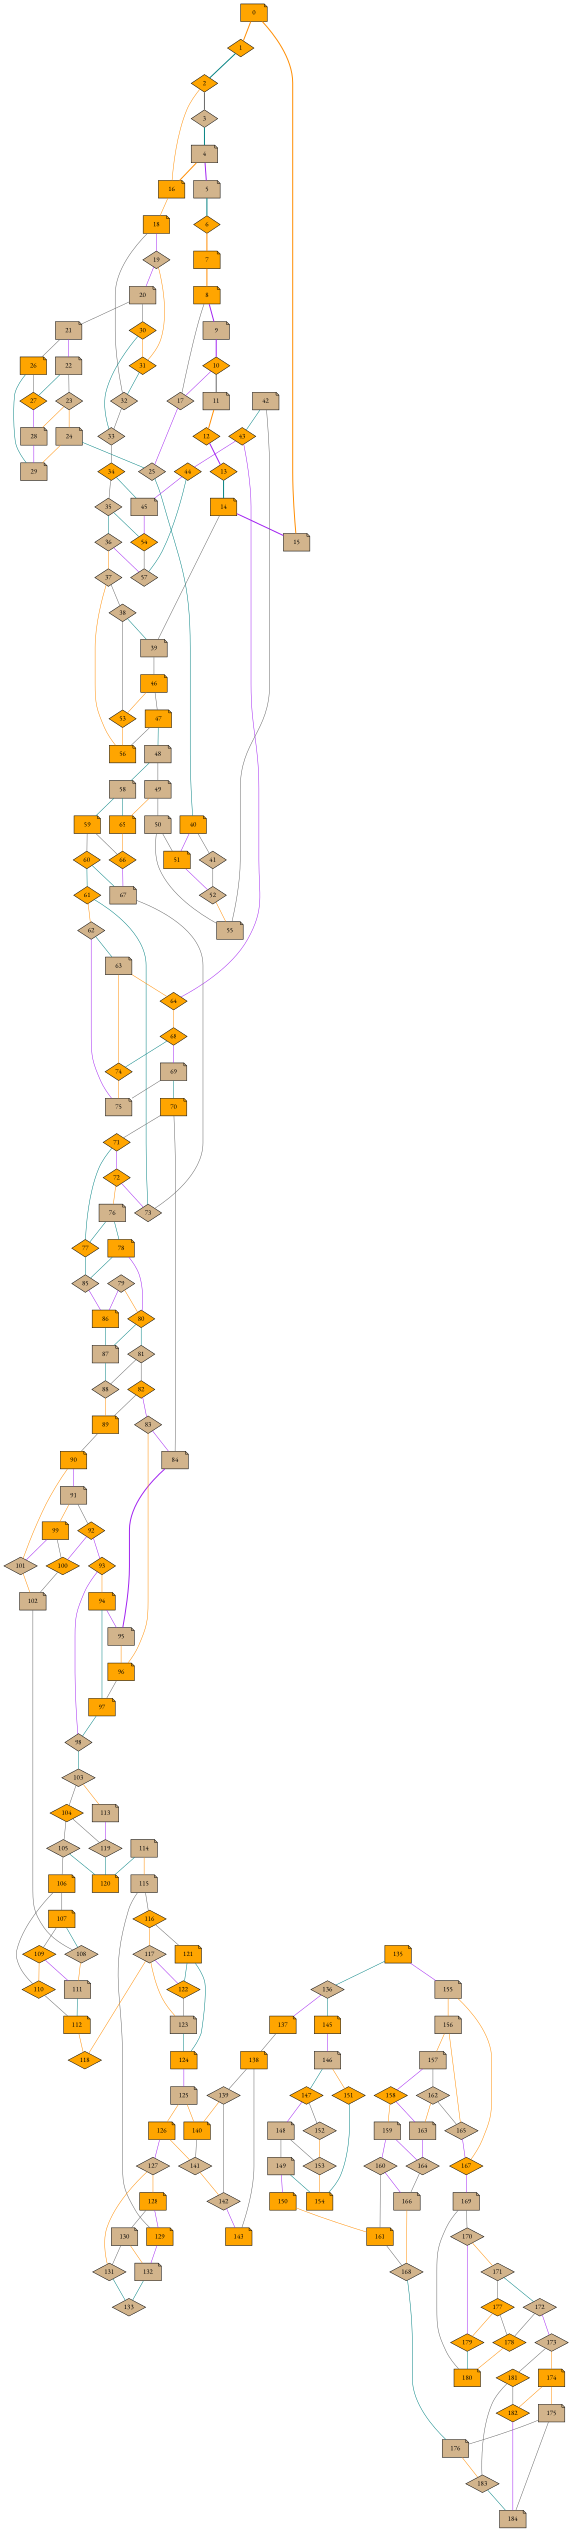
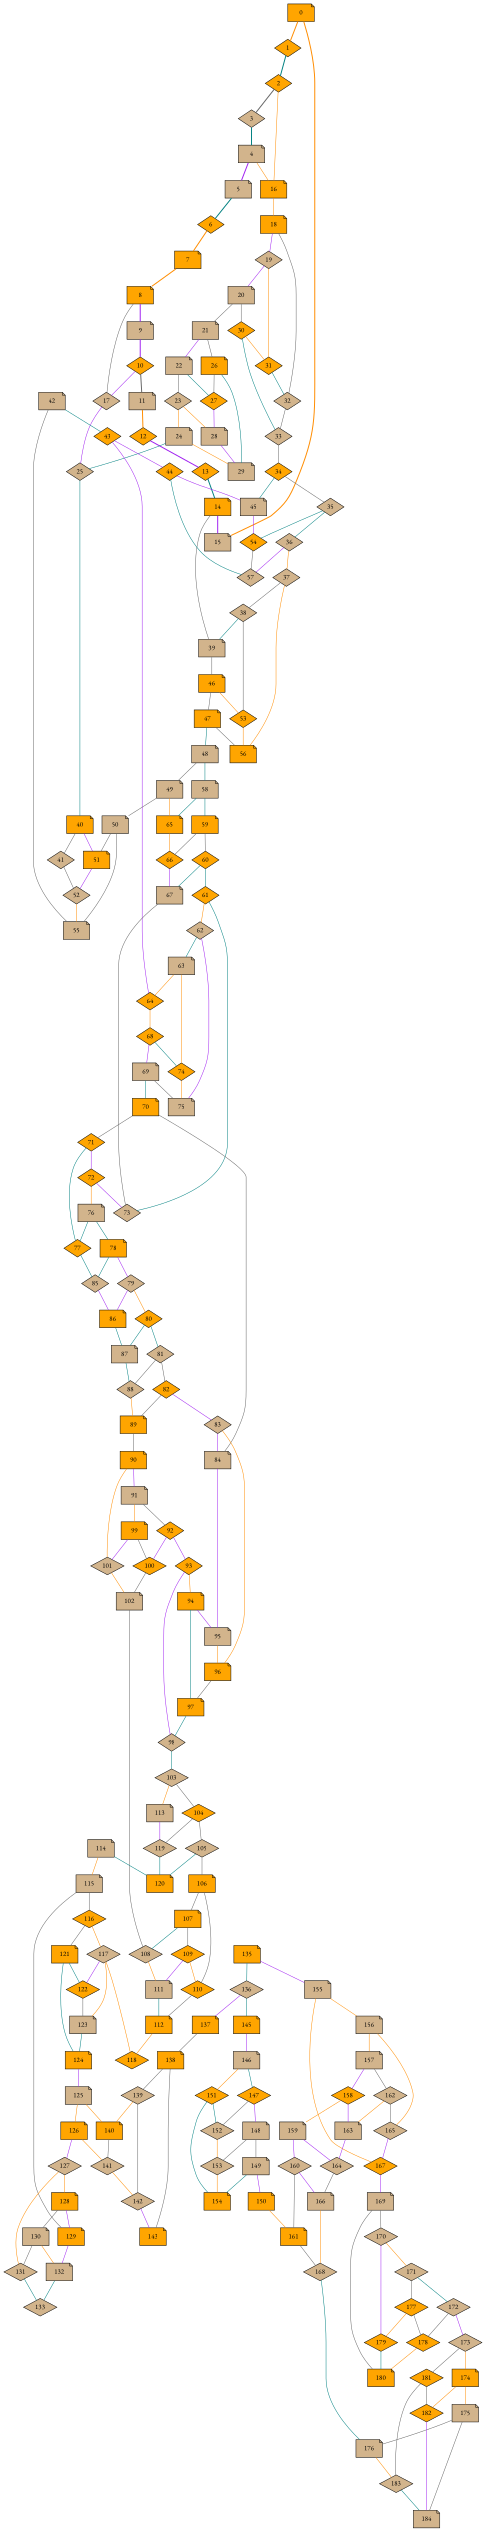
  graph {
    fontname="EB Garamond"
    node [fillcolor=tan fontname="EB Garamond" shape=note style=filled]
    edge [color=gray40 fontname="EB Garamond"]
    0 [fillcolor=orange]
    1 [fillcolor=orange shape=diamond]
    15
    2 [fillcolor=orange shape=diamond]
    3 [shape=diamond]
    16 [fillcolor=orange]
    4
    18 [fillcolor=orange]
    5
    19 [shape=diamond]
    32 [shape=diamond]
    6 [fillcolor=orange shape=diamond]
    7 [fillcolor=orange]
    8 [fillcolor=orange]
    9
    17 [shape=diamond]
    10 [fillcolor=orange shape=diamond]
    25 [shape=diamond]
    11
    40 [fillcolor=orange]
    12 [fillcolor=orange shape=diamond]
    13 [fillcolor=orange shape=diamond]
    14 [fillcolor=orange]
    39
    46 [fillcolor=orange]
    53 [fillcolor=orange shape=diamond]
    47 [fillcolor=orange]
    20
    31 [fillcolor=orange shape=diamond]
    33 [shape=diamond]
    41 [shape=diamond]
    51 [fillcolor=orange]
    21
    30 [fillcolor=orange shape=diamond]
    34 [fillcolor=orange shape=diamond]
    22
    26 [fillcolor=orange]
    23 [shape=diamond]
    27 [fillcolor=orange shape=diamond]
    29
    24
    28
    52 [shape=diamond]
    35 [shape=diamond]
    45
    36 [shape=diamond]
    54 [fillcolor=orange shape=diamond]
    37 [shape=diamond]
    57 [shape=diamond]
    38 [shape=diamond]
    56 [fillcolor=orange]
    48
    43 [fillcolor=orange shape=diamond]
    42
    55
    44 [fillcolor=orange shape=diamond]
    64 [fillcolor=orange shape=diamond]
    68 [fillcolor=orange shape=diamond]
    74 [fillcolor=orange shape=diamond]
    69
    49
    58
    50
    65 [fillcolor=orange]
    59 [fillcolor=orange]
    66 [fillcolor=orange shape=diamond]
    60 [fillcolor=orange shape=diamond]
    67
    61 [fillcolor=orange shape=diamond]
    62 [shape=diamond]
    73 [shape=diamond]
    63
    75
    70 [fillcolor=orange]
    71 [fillcolor=orange shape=diamond]
    84
    72 [fillcolor=orange shape=diamond]
    77 [fillcolor=orange shape=diamond]
    95
    76
    85 [shape=diamond]
    96 [fillcolor=orange]
    78 [fillcolor=orange]
    86 [fillcolor=orange]
    79 [shape=diamond]
    80 [fillcolor=orange shape=diamond]
    87
    81 [shape=diamond]
    82 [fillcolor=orange shape=diamond]
    88 [shape=diamond]
    83 [shape=diamond]
    89 [fillcolor=orange]
    90 [fillcolor=orange]
    97 [fillcolor=orange]
    91
    101 [shape=diamond]
    98 [shape=diamond]
    92 [fillcolor=orange shape=diamond]
    99 [fillcolor=orange]
    102
    93 [fillcolor=orange shape=diamond]
    100 [fillcolor=orange shape=diamond]
    108 [shape=diamond]
    94 [fillcolor=orange]
    103 [shape=diamond]
    104 [fillcolor=orange shape=diamond]
    113
    105 [shape=diamond]
    119 [shape=diamond]
    111
    112 [fillcolor=orange]
    106 [fillcolor=orange]
    120 [fillcolor=orange]
    114
    115
    107 [fillcolor=orange]
    110 [fillcolor=orange shape=diamond]
    109 [fillcolor=orange shape=diamond]
    118 [fillcolor=orange shape=diamond]
    124 [fillcolor=orange]
    123
    116 [fillcolor=orange shape=diamond]
    129 [fillcolor=orange]
    117 [shape=diamond]
    121 [fillcolor=orange]
    132
    122 [fillcolor=orange shape=diamond]
    133 [shape=diamond]
    125
    126 [fillcolor=orange]
    140 [fillcolor=orange]
    127 [shape=diamond]
    141 [shape=diamond]
    128 [fillcolor=orange]
    131 [shape=diamond]
    142 [shape=diamond]
    130
    143 [fillcolor=orange]
    135 [fillcolor=orange]
    136 [shape=diamond]
    155
    150 [fillcolor=orange]
    161 [fillcolor=orange]
    137 [fillcolor=orange]
    145 [fillcolor=orange]
    156
    167 [fillcolor=orange shape=diamond]
    168 [shape=diamond]
    138 [fillcolor=orange]
    146
    157
    165 [shape=diamond]
    169
    139 [shape=diamond]
    147 [fillcolor=orange shape=diamond]
    151 [fillcolor=orange shape=diamond]
    148
    152 [shape=diamond]
    154 [fillcolor=orange]
    149
    153 [shape=diamond]
    176
    158 [fillcolor=orange shape=diamond]
    162 [shape=diamond]
    170 [shape=diamond]
    180 [fillcolor=orange]
    159
    163
    160 [shape=diamond]
    164 [shape=diamond]
    166
    183 [shape=diamond]
    171 [shape=diamond]
    179 [fillcolor=orange shape=diamond]
    184
    172 [shape=diamond]
    177 [fillcolor=orange shape=diamond]
    173 [shape=diamond]
    178 [fillcolor=orange shape=diamond]
    174 [fillcolor=orange]
    181 [fillcolor=orange shape=diamond]
    175
    182 [fillcolor=orange shape=diamond]
    0 -- 1 [color=darkorange style=bold]
    0 -- 15 [color=darkorange style=bold]
    1 -- 2 [color=teal style=bold]
    2 -- 3 [style=bold]
    2 -- 16 [color=darkorange]
    3 -- 4 [color=teal style=bold]
    16 -- 18 [color=darkorange]
-   4 -- 16 [color=darkorange style=bold]
+   4 -- 16 [color=darkorange]
    4 -- 5 [color=purple style=bold]
    18 -- 19 [color=purple]
    18 -- 32
    5 -- 6 [color=teal style=bold]
    19 -- 20 [color=purple]
    19 -- 31 [color=darkorange]
    32 -- 33
    6 -- 7 [color=darkorange style=bold]
    7 -- 8 [color=darkorange style=bold]
    8 -- 9 [color=purple style=bold]
    8 -- 17
    9 -- 10 [color=purple style=bold]
    17 -- 25 [color=purple]
    10 -- 17 [color=purple]
    10 -- 11 [style=bold]
    25 -- 40 [color=teal]
    11 -- 12 [color=darkorange style=bold]
    40 -- 41
    40 -- 51 [color=purple]
    12 -- 13 [color=purple style=bold]
    13 -- 14 [color=teal style=bold]
    14 -- 15 [color=purple style=bold]
    14 -- 39
    39 -- 46
    46 -- 53 [color=darkorange]
    46 -- 47
    53 -- 56 [color=darkorange]
    47 -- 56
    47 -- 48 [color=teal]
    20 -- 21
    20 -- 30
    31 -- 32 [color=teal]
    33 -- 34
    41 -- 52
    51 -- 52 [color=purple]
    21 -- 22 [color=purple]
    21 -- 26
    30 -- 31 [color=darkorange]
    30 -- 33 [color=teal]
    34 -- 35
    34 -- 45 [color=teal]
    22 -- 23
    22 -- 27 [color=teal]
    26 -- 27
    26 -- 29 [color=teal]
    23 -- 24 [color=darkorange]
    23 -- 28 [color=darkorange]
    27 -- 28 [color=purple]
    24 -- 25 [color=teal]
    24 -- 29 [color=darkorange]
    28 -- 29 [color=purple]
    52 -- 55 [color=darkorange]
    35 -- 36 [color=teal]
    35 -- 54 [color=teal]
    45 -- 54 [color=purple]
    36 -- 37 [color=darkorange]
    36 -- 57 [color=purple]
    54 -- 57
    37 -- 38
    37 -- 56 [color=darkorange]
    38 -- 39 [color=teal]
    38 -- 53
    48 -- 49
    48 -- 58 [color=teal]
    43 -- 44 [color=purple]
    43 -- 64 [color=purple]
    42 -- 43 [color=teal]
    42 -- 55
    44 -- 45 [color=purple]
    44 -- 57 [color=teal]
    64 -- 68 [color=darkorange]
    68 -- 74 [color=teal]
    68 -- 69 [color=purple]
    74 -- 75 [color=darkorange]
    69 -- 75
    69 -- 70 [color=teal]
    49 -- 50
    49 -- 65 [color=darkorange]
    58 -- 65 [color=teal]
    58 -- 59 [color=teal]
    50 -- 51
    50 -- 55
    65 -- 66 [color=darkorange]
    59 -- 66
    59 -- 60
    66 -- 67 [color=purple]
    60 -- 67 [color=teal]
    60 -- 61 [color=teal]
    67 -- 73
    61 -- 62 [color=darkorange]
    61 -- 73 [color=teal]
    62 -- 63 [color=teal]
    62 -- 75 [color=purple]
    63 -- 64 [color=darkorange]
    63 -- 74 [color=darkorange]
    70 -- 71
    70 -- 84
    71 -- 72 [color=purple]
    71 -- 77 [color=teal]
-   84 -- 95 [color=purple style=bold]
+   84 -- 95 [color=purple]
    72 -- 73 [color=purple]
    72 -- 76 [color=darkorange]
    77 -- 85 [color=teal]
    95 -- 96 [color=darkorange]
    76 -- 77 [color=teal]
    76 -- 78 [color=teal]
    85 -- 86 [color=purple]
    96 -- 97
    78 -- 85 [color=teal]
-   78 -- 80 [color=purple]
+   78 -- 79 [color=purple]
    86 -- 87 [color=teal]
    79 -- 86 [color=purple]
    79 -- 80 [color=darkorange]
    80 -- 87 [color=teal]
    80 -- 81 [color=teal]
    87 -- 88 [color=teal]
    81 -- 82
    81 -- 88
    82 -- 83 [color=purple]
    82 -- 89
    88 -- 89 [color=darkorange]
    83 -- 84 [color=purple]
    83 -- 96 [color=darkorange]
    89 -- 90
    90 -- 91 [color=purple]
    90 -- 101 [color=darkorange]
    97 -- 98 [color=teal]
    91 -- 92
    91 -- 99 [color=darkorange]
    101 -- 102 [color=darkorange]
    98 -- 103 [color=teal]
    92 -- 93 [color=purple]
    92 -- 100 [color=purple]
    99 -- 101 [color=purple]
    99 -- 100
    102 -- 108
    93 -- 98 [color=purple]
    93 -- 94 [color=darkorange]
    100 -- 102
    108 -- 111 [color=darkorange]
    94 -- 95 [color=purple]
    94 -- 97 [color=teal]
    103 -- 104
    103 -- 113 [color=darkorange]
    104 -- 105
    104 -- 119
    113 -- 119 [color=purple]
    105 -- 106
    105 -- 120 [color=teal]
    119 -- 120 [color=teal]
    111 -- 112 [color=teal]
    112 -- 118 [color=darkorange]
    106 -- 107
    106 -- 110
    114 -- 120 [color=teal]
    114 -- 115 [color=darkorange]
    115 -- 116
    115 -- 129
    107 -- 108 [color=teal]
    107 -- 109
    110 -- 112
    109 -- 111 [color=purple]
    109 -- 110 [color=darkorange]
    124 -- 125 [color=purple]
    123 -- 124 [color=teal]
    116 -- 117 [color=darkorange]
    116 -- 121
    129 -- 132 [color=purple]
    117 -- 118 [color=darkorange]
    117 -- 123 [color=darkorange]
    117 -- 122 [color=purple]
    121 -- 124 [color=teal]
    121 -- 122 [color=teal]
    132 -- 133 [color=teal]
    122 -- 123
    125 -- 126 [color=darkorange]
    125 -- 140 [color=darkorange]
    126 -- 127 [color=purple]
    126 -- 141 [color=darkorange]
    140 -- 141
    127 -- 128 [color=darkorange]
    127 -- 131 [color=darkorange]
    141 -- 142 [color=darkorange]
    128 -- 129 [color=purple]
    128 -- 130
    131 -- 133 [color=teal]
    142 -- 143 [color=purple]
    130 -- 132 [color=darkorange]
    130 -- 131
    135 -- 136 [color=teal]
    135 -- 155 [color=purple]
    136 -- 137 [color=purple]
    136 -- 145 [color=teal]
    155 -- 156 [color=darkorange]
    155 -- 167 [color=darkorange]
    150 -- 161 [color=darkorange]
    161 -- 168
    137 -- 138
    145 -- 146 [color=purple]
    156 -- 157 [color=darkorange]
    156 -- 165 [color=darkorange]
    167 -- 169 [color=purple]
    168 -- 176 [color=teal]
    138 -- 143
    138 -- 139
    146 -- 147 [color=teal]
    146 -- 151 [color=darkorange]
    157 -- 158 [color=purple]
    157 -- 162
    165 -- 167 [color=purple]
    169 -- 170
    169 -- 180
    139 -- 140 [color=darkorange]
    139 -- 142
    147 -- 148 [color=purple]
    147 -- 152
+   151 -- 152 [color=teal]
    151 -- 154 [color=teal]
    148 -- 149
    148 -- 153
    152 -- 153 [color=darkorange]
    149 -- 150 [color=purple]
    149 -- 154 [color=teal]
    153 -- 154 [color=darkorange]
    176 -- 183 [color=darkorange]
    158 -- 159 [color=darkorange]
    158 -- 163 [color=purple]
    162 -- 165
    162 -- 163 [color=darkorange]
    170 -- 171 [color=darkorange]
    170 -- 179 [color=purple]
    159 -- 160 [color=purple]
    159 -- 164 [color=purple]
    163 -- 164 [color=purple]
    160 -- 161
    160 -- 166 [color=purple]
    164 -- 166
    166 -- 168 [color=darkorange]
    183 -- 184 [color=teal]
    171 -- 172 [color=teal]
    171 -- 177
    179 -- 180 [color=teal]
    172 -- 173 [color=purple]
    172 -- 178
    177 -- 179 [color=darkorange]
    177 -- 178
    173 -- 174 [color=darkorange]
    173 -- 181
    178 -- 180 [color=darkorange]
    174 -- 175 [color=darkorange]
    174 -- 182 [color=darkorange]
    181 -- 183
    181 -- 182
    175 -- 176
    175 -- 184
    182 -- 184 [color=purple]
  }
